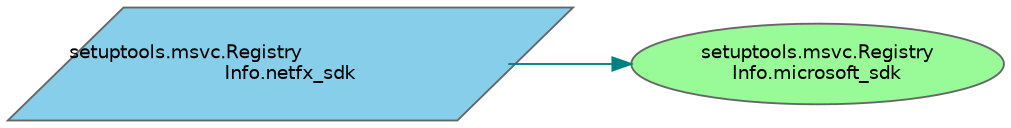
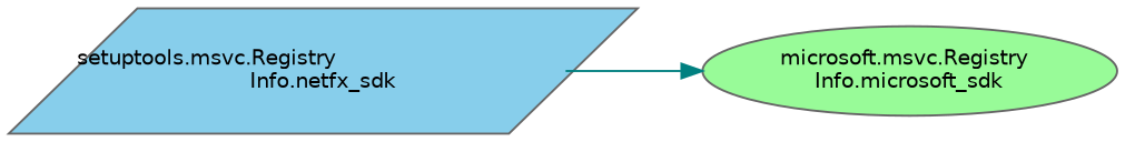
  digraph {
    rankdir=RL
    node [fontname=Helvetica fontsize=10 style=filled]
-   n1 [color=gray40 fillcolor=palegreen fontcolor=black height=0.2 label="setuptools.msvc.Registry\lInfo.microsoft_sdk" shape=ellipse width=0.4]
+   n1 [color=gray40 fillcolor=palegreen fontcolor=black height=0.2 label="microsoft.msvc.Registry\lInfo.microsoft_sdk" shape=ellipse width=0.4]
    n2 [color=grey40 fillcolor=skyblue height=0.2 label="setuptools.msvc.Registry\lInfo.netfx_sdk" shape=parallelogram width=0.4]
    n1 -> n2 [color=teal dir=back fontname=Helvetica fontsize=10 labelfontname=Helvetica labelfontsize=10 style=solid]
  }
